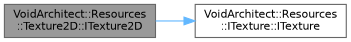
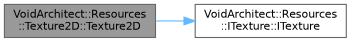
  digraph {
    rankdir=LR
    node [fontname=Helvetica fontsize=10 shape=box style=filled]
-   n1 [color=gray40 fillcolor=grey60 fontcolor=black height=0.2 label="VoidArchitect::Resources\l::Texture2D::ITexture2D" width=0.4]
+   n1 [color=gray40 fillcolor=grey60 fontcolor=black height=0.2 label="VoidArchitect::Resources\l::Texture2D::Texture2D" width=0.4]
    n2 [color=grey40 fillcolor=white height=0.2 label="VoidArchitect::Resources\l::ITexture::ITexture" width=0.4]
    n1 -> n2 [color=steelblue1 fontname=Helvetica fontsize=10 labelfontname=Helvetica labelfontsize=10 style=solid]
  }
